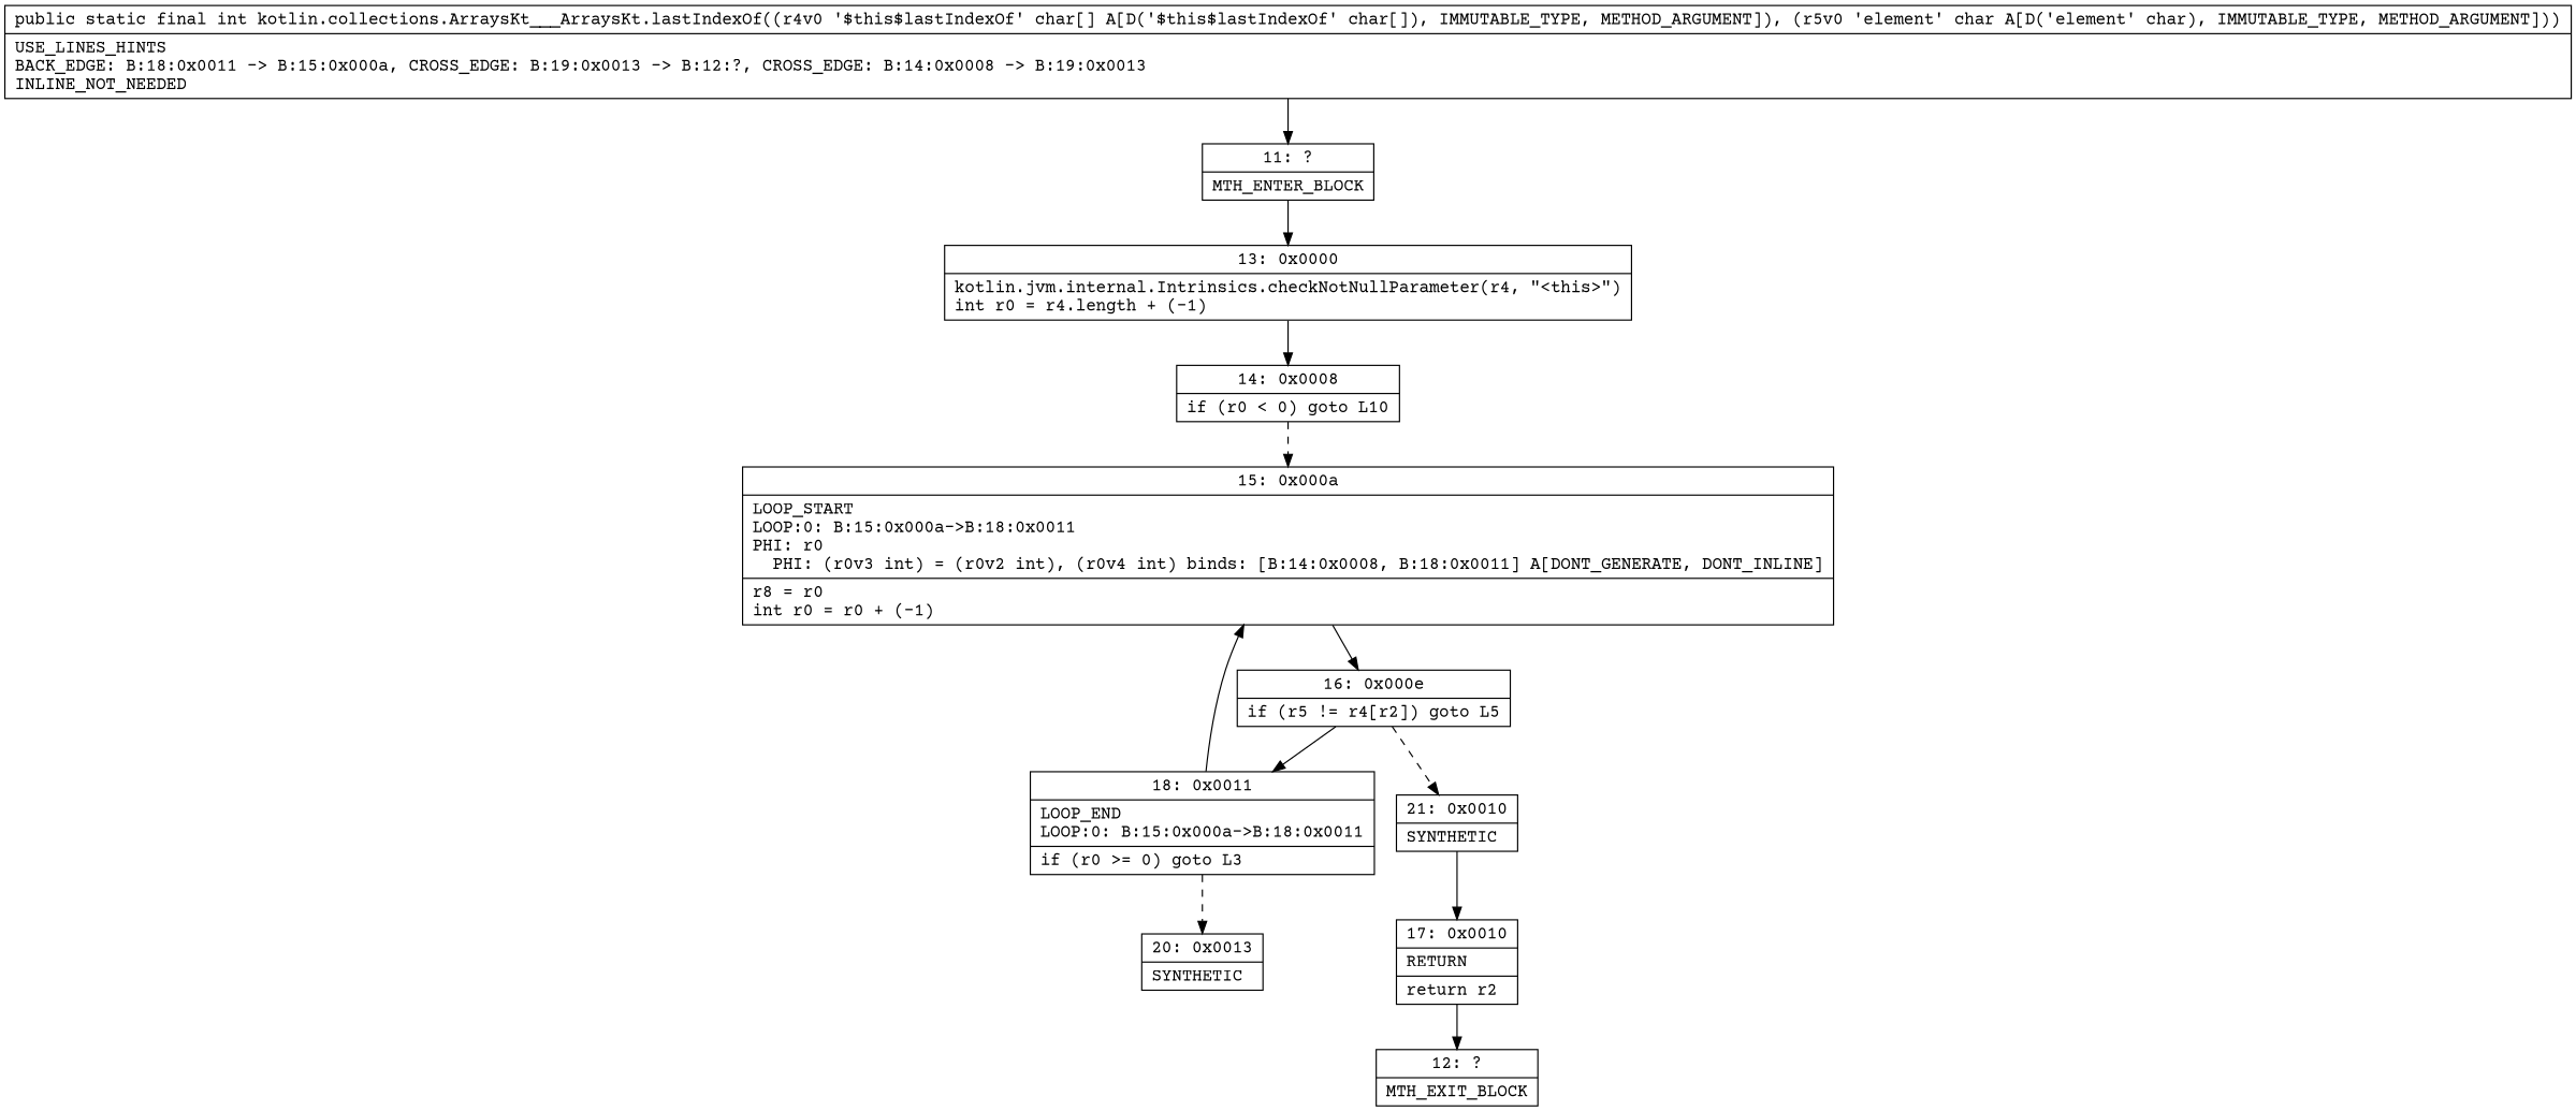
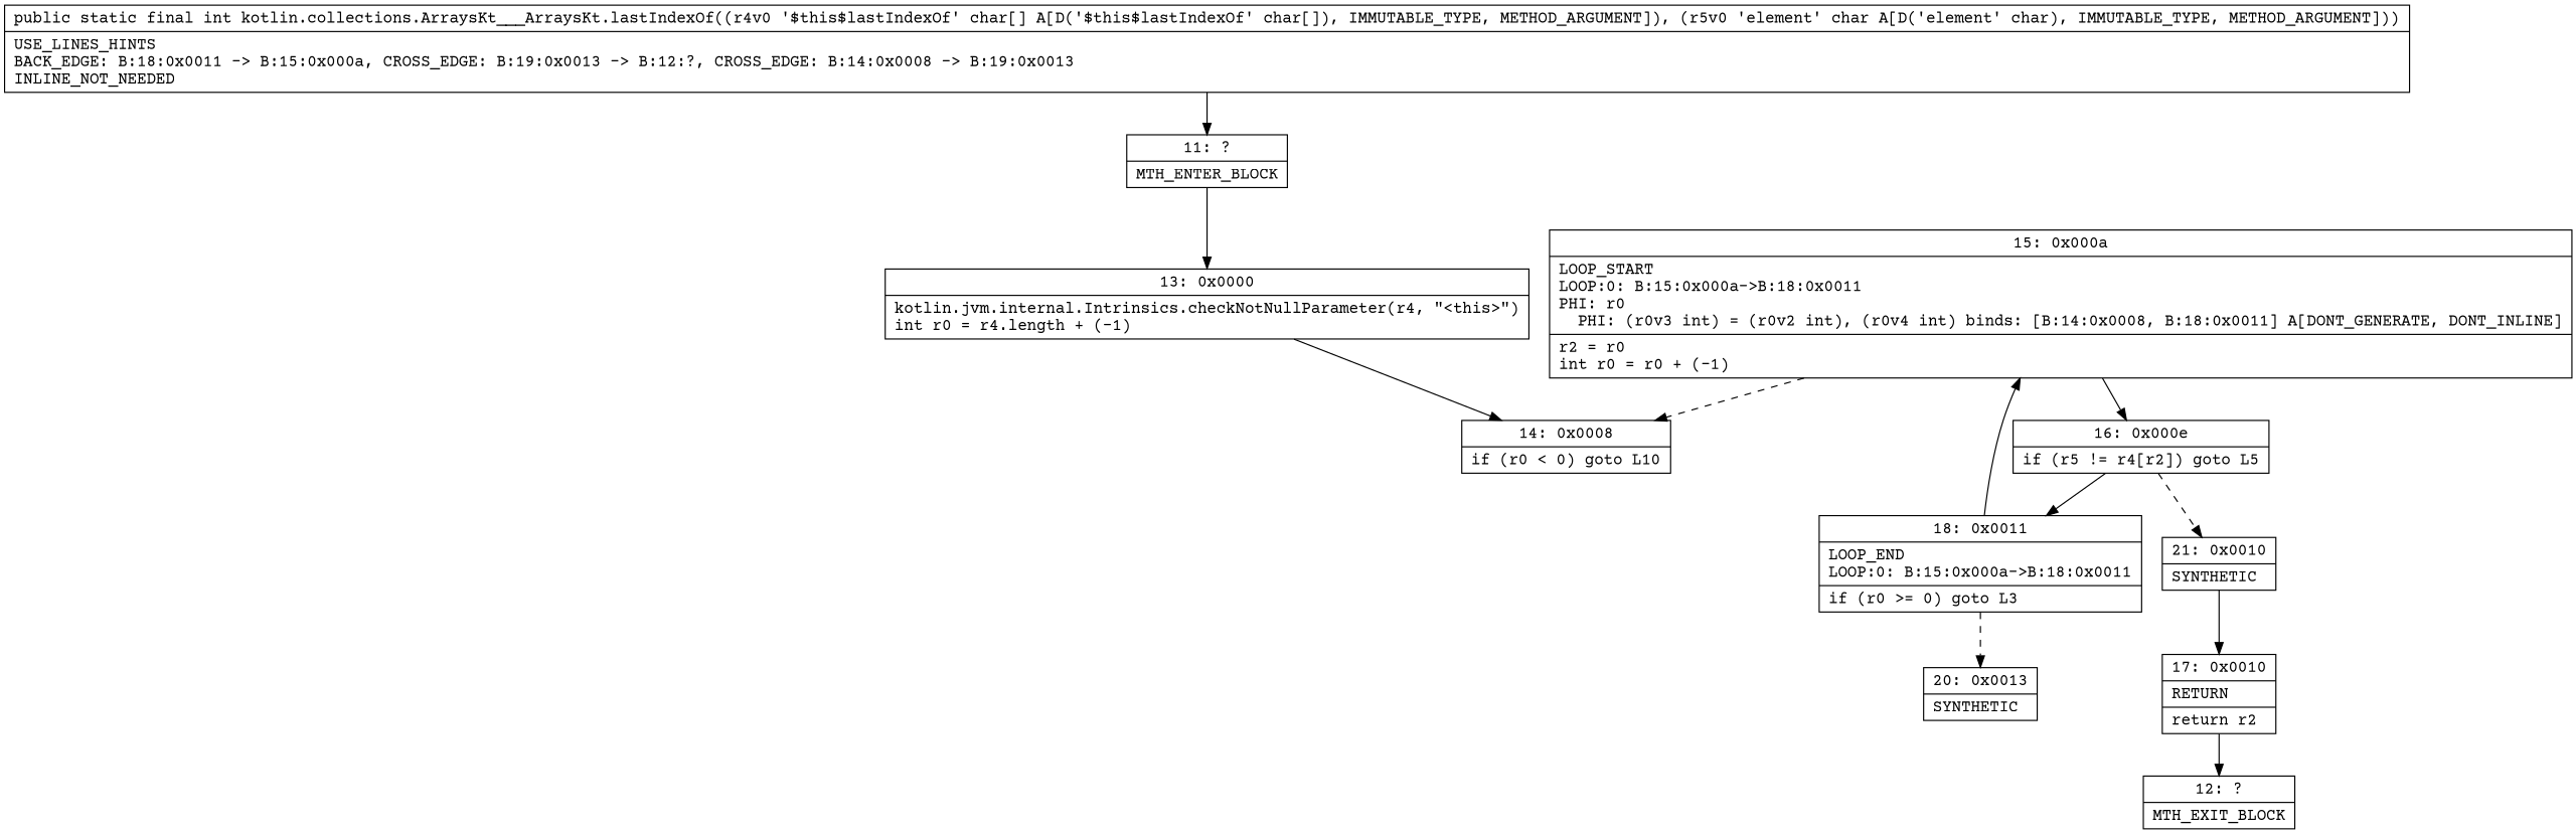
  digraph {
    fontname="Courier Prime"
    node [fontname="Courier Prime" shape=record]
    edge [fontname="Courier Prime"]
    n1 [label="{11\:\ ?|MTH_ENTER_BLOCK\l}"]
    n2 [label="{13\:\ 0x0000|kotlin.jvm.internal.Intrinsics.checkNotNullParameter(r4, \"\<this\>\")\lint r0 = r4.length + (\-1)\l}"]
    n3 [label="{14\:\ 0x0008|if (r0 \< 0) goto L10\l}"]
-   n4 [label="{15\:\ 0x000a|LOOP_START\lLOOP:0: B:15:0x000a\-\>B:18:0x0011\lPHI: r0 \l  PHI: (r0v3 int) = (r0v2 int), (r0v4 int) binds: [B:14:0x0008, B:18:0x0011] A[DONT_GENERATE, DONT_INLINE]\l|r8 = r0\lint r0 = r0 + (\-1)\l}"]
+   n4 [label="{15\:\ 0x000a|LOOP_START\lLOOP:0: B:15:0x000a\-\>B:18:0x0011\lPHI: r0 \l  PHI: (r0v3 int) = (r0v2 int), (r0v4 int) binds: [B:14:0x0008, B:18:0x0011] A[DONT_GENERATE, DONT_INLINE]\l|r2 = r0\lint r0 = r0 + (\-1)\l}"]
    n5 [label="{16\:\ 0x000e|if (r5 != r4[r2]) goto L5\l}"]
    n6 [label="{18\:\ 0x0011|LOOP_END\lLOOP:0: B:15:0x000a\-\>B:18:0x0011\l|if (r0 \>= 0) goto L3\l}"]
    n7 [label="{21\:\ 0x0010|SYNTHETIC\l}"]
    n8 [label="{20\:\ 0x0013|SYNTHETIC\l}"]
    n9 [label="{17\:\ 0x0010|RETURN\l|return r2\l}"]
    n10 [label="{12\:\ ?|MTH_EXIT_BLOCK\l}"]
    n11 [label="{public static final int kotlin.collections.ArraysKt___ArraysKt.lastIndexOf((r4v0 '$this$lastIndexOf' char[] A[D('$this$lastIndexOf' char[]), IMMUTABLE_TYPE, METHOD_ARGUMENT]), (r5v0 'element' char A[D('element' char), IMMUTABLE_TYPE, METHOD_ARGUMENT]))  | USE_LINES_HINTS\lBACK_EDGE: B:18:0x0011 \-\> B:15:0x000a, CROSS_EDGE: B:19:0x0013 \-\> B:12:?, CROSS_EDGE: B:14:0x0008 \-\> B:19:0x0013\lINLINE_NOT_NEEDED\l}"]
    n1 -> n2
    n2 -> n3
-   n3 -> n4 [style=dashed]
+   n4 -> n3 [style=dashed]
    n4 -> n5
    n5 -> n6
    n5 -> n7 [style=dashed]
    n6 -> n4
    n6 -> n8 [style=dashed]
    n7 -> n9
    n9 -> n10
    n11 -> n1
  }
